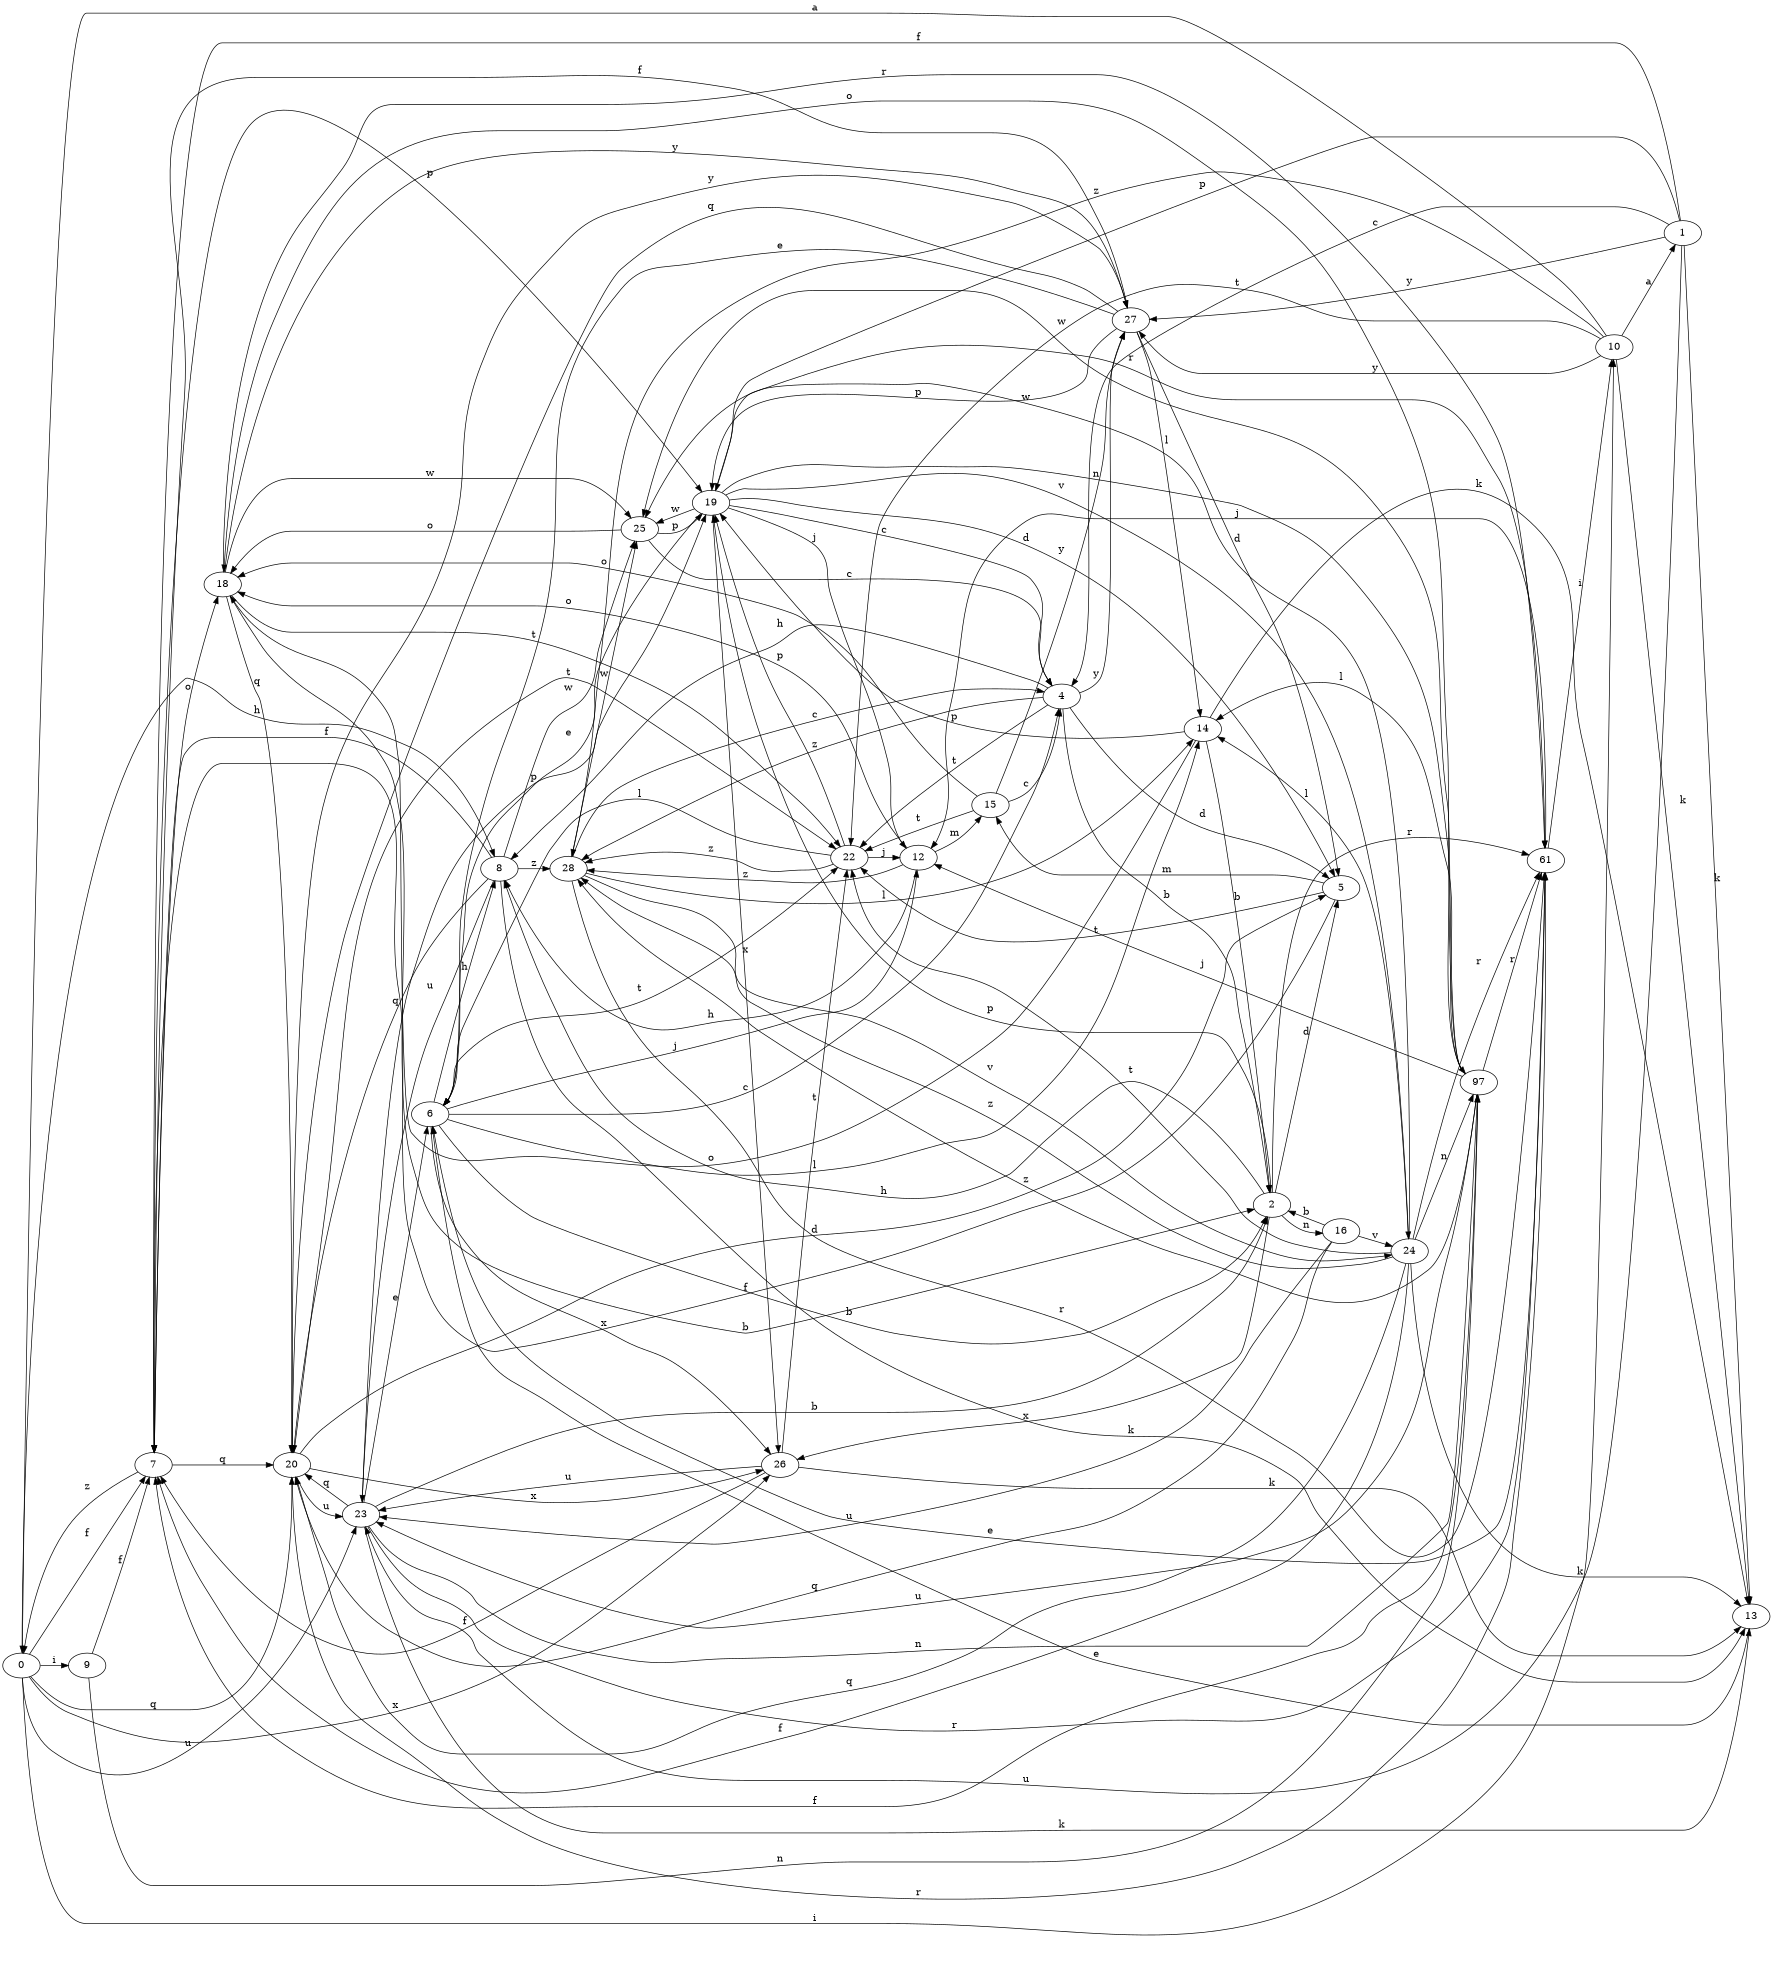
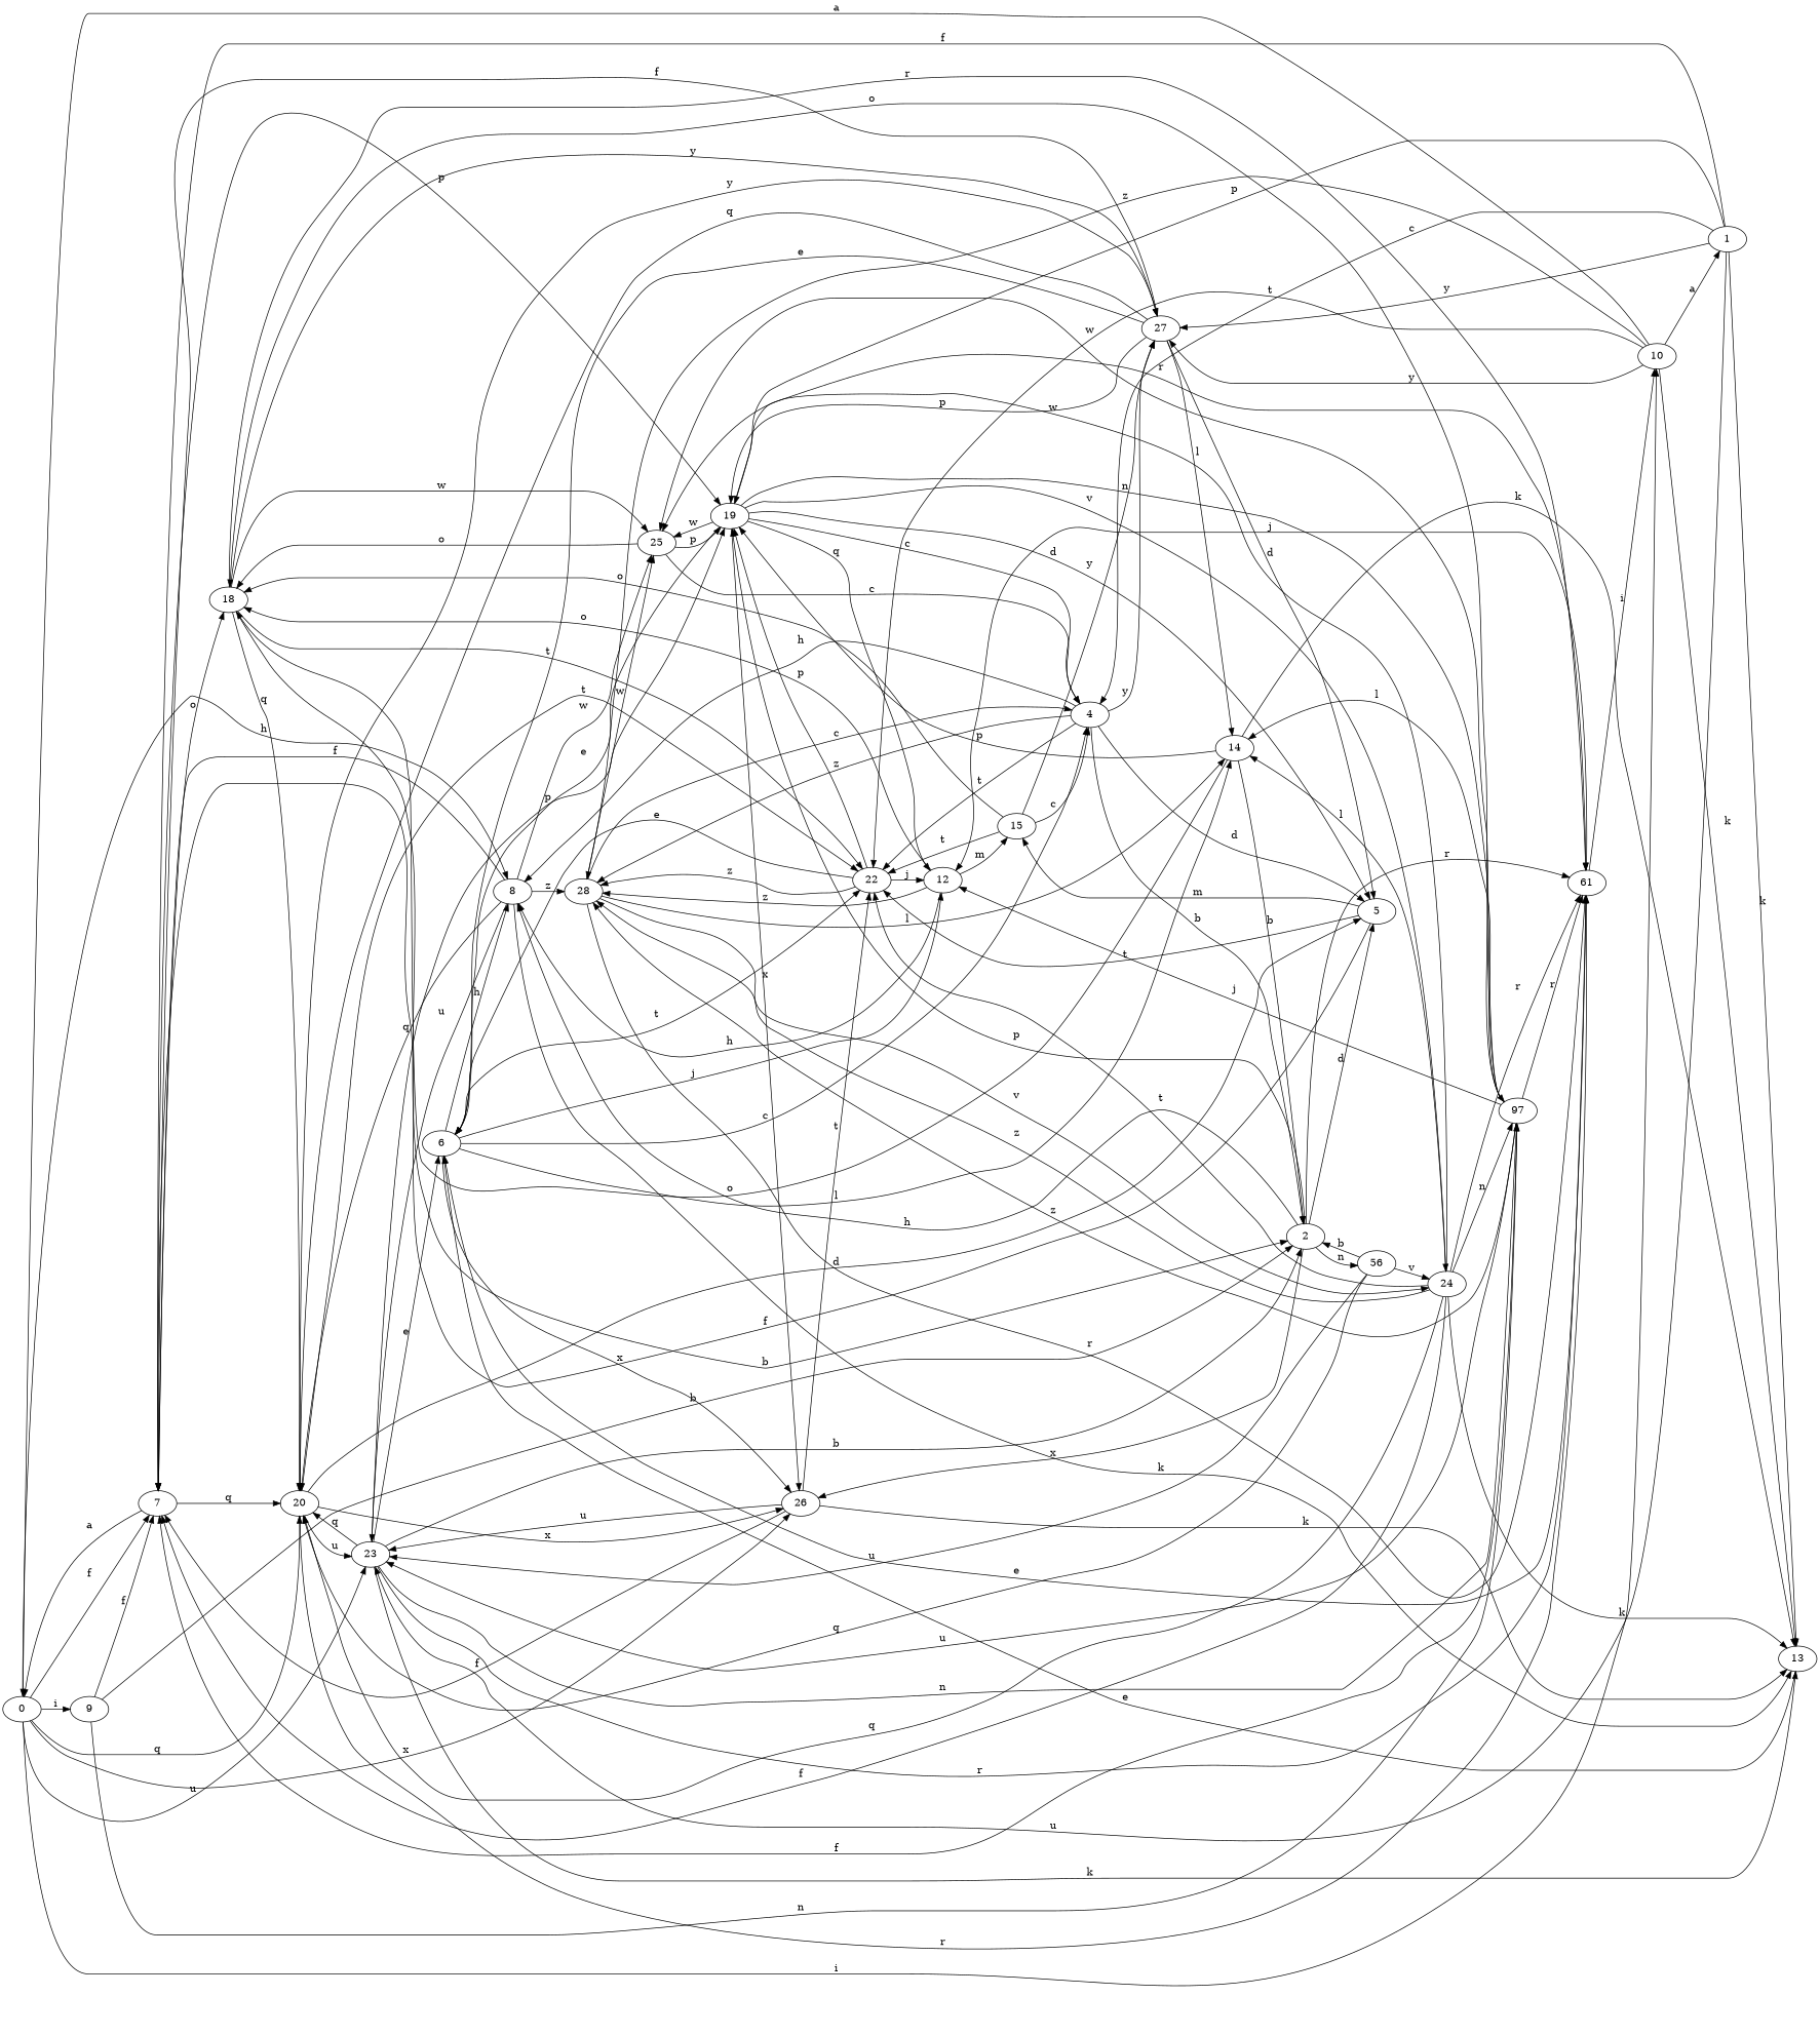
  strict digraph {
    rankdir=LR
    0
    7
    8
    9
    10
    20
    23
    26
    19
    18
    13
    25
    28
    2
    n15 [label=97]
    1
    27
    22
    5
    n20 [label=61]
    6
    4
    12
    24
    14
-   16
+   16 [label=56]
    15
    0 -> 7 [label=f]
    0 -> 8 [label=h]
    0 -> 9 [label=i]
    0 -> 10 [label=i]
    0 -> 20 [label=q]
    0 -> 23 [label=u]
    0 -> 26 [label=x]
-   7 -> 0 [label=z]
+   7 -> 0 [label=a]
    7 -> 20 [label=q]
    7 -> 19 [label=p]
    7 -> 18 [label=o]
    8 -> 7 [label=f]
    8 -> 20 [label=q]
    8 -> 23 [label=u]
    8 -> 13 [label=k]
    8 -> 25 [label=w]
    8 -> 28 [label=z]
    9 -> 7 [label=f]
-   6 -> 2 [label=b]
+   9 -> 2 [label=b]
    9 -> n15 [label=n]
    10 -> 0 [label=a]
    10 -> 13 [label=k]
    10 -> 28 [label=z]
    10 -> 1 [label=a]
    10 -> 27 [label=y]
    10 -> 22 [label=t]
    20 -> 23 [label=u]
    20 -> 26 [label=x]
    20 -> 27 [label=y]
    20 -> 22 [label=t]
    20 -> 5 [label=d]
    20 -> n20 [label=r]
    23 -> 20 [label=q]
    23 -> 19 [label=p]
    23 -> 13 [label=k]
    23 -> 2 [label=b]
    23 -> n15 [label=n]
    23 -> n20 [label=r]
    23 -> 6 [label=e]
    26 -> 7 [label=f]
    26 -> 23 [label=u]
    26 -> 13 [label=k]
    26 -> 22 [label=t]
    19 -> 26 [label=x]
    19 -> 25 [label=w]
    19 -> n15 [label=n]
    19 -> 5 [label=d]
    19 -> n20 [label=r]
    19 -> 6 [label=e]
    19 -> 4 [label=c]
-   19 -> 12 [label=j]
+   19 -> 12 [label=q]
    19 -> 24 [label=v]
    18 -> 20 [label=q]
    18 -> 25 [label=w]
    18 -> 2 [label=b]
    18 -> 27 [label=y]
    18 -> 22 [label=t]
    18 -> n20 [label=r]
    13 -> 6 [label=e]
    25 -> 19 [label=p]
    25 -> 18 [label=o]
    25 -> 4 [label=c]
    28 -> 25 [label=w]
    28 -> n20 [label=r]
    28 -> 4 [label=c]
    28 -> 24 [label=v]
    28 -> 14 [label=l]
    2 -> 8 [label=h]
    2 -> 26 [label=x]
    2 -> 19 [label=p]
    2 -> 5 [label=d]
    2 -> n20 [label=r]
    2 -> 16 [label=n]
    n15 -> 7 [label=f]
    n15 -> 23 [label=u]
    n15 -> 18 [label=o]
    n15 -> 25 [label=w]
    n15 -> 28 [label=z]
    n15 -> n20 [label=r]
    n15 -> 12 [label=j]
    n15 -> 14 [label=l]
    1 -> 7 [label=f]
    1 -> 23 [label=u]
    1 -> 19 [label=p]
    1 -> 13 [label=k]
    1 -> 27 [label=y]
    1 -> 4 [label=c]
    27 -> 7 [label=f]
    27 -> 20 [label=q]
    27 -> 19 [label=p]
    27 -> 5 [label=d]
    27 -> 6 [label=e]
    27 -> 14 [label=l]
    22 -> 19 [label=p]
    22 -> 28 [label=z]
-   22 -> 6 [label=l]
+   22 -> 6 [label=e]
    22 -> 12 [label=j]
    5 -> 7 [label=f]
    5 -> 22 [label=t]
    5 -> 15 [label=m]
    n20 -> 10 [label=i]
    n20 -> 6 [label=e]
    n20 -> 12 [label=j]
    6 -> 8 [label=h]
    6 -> 26 [label=x]
    6 -> 22 [label=t]
    6 -> 4 [label=c]
    6 -> 12 [label=j]
    6 -> 14 [label=l]
    4 -> 8 [label=h]
    4 -> 28 [label=z]
    4 -> 2 [label=b]
    4 -> 27 [label=y]
    4 -> 22 [label=t]
    4 -> 5 [label=d]
    12 -> 8 [label=h]
    12 -> 18 [label=o]
    12 -> 28 [label=z]
    12 -> 15 [label=m]
    24 -> 7 [label=f]
    24 -> 20 [label=q]
    24 -> 13 [label=k]
    24 -> 25 [label=w]
    24 -> 28 [label=z]
    24 -> n15 [label=n]
    24 -> 22 [label=t]
    24 -> n20 [label=r]
    24 -> 14 [label=l]
    14 -> 19 [label=p]
    14 -> 18 [label=o]
    14 -> 13 [label=k]
    14 -> 2 [label=b]
    16 -> 20 [label=q]
    16 -> 23 [label=u]
    16 -> 2 [label=b]
    16 -> 24 [label=v]
    15 -> 18 [label=o]
    15 -> 27 [label=y]
    15 -> 22 [label=t]
    15 -> 4 [label=c]
  }
